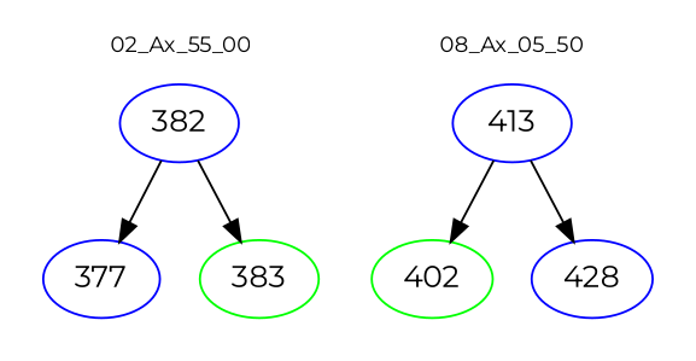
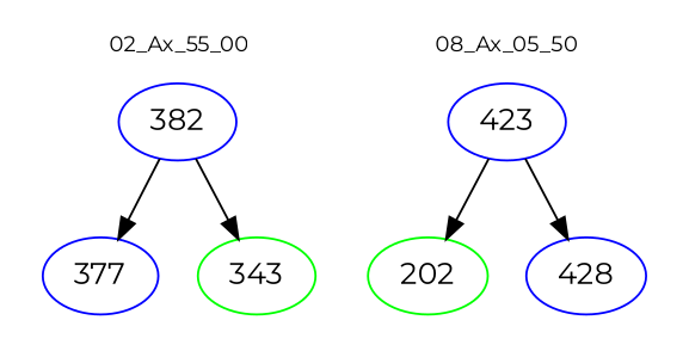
  digraph {
    fontname=Montserrat
    node [color=blue fontname=Montserrat]
    edge [color=black fontname=Montserrat]
    n1 [label=382]
    n2 [label=377]
-   n3 [color=green label=383]
-   n4 [label=413]
-   n5 [color=green label=402]
+   n3 [color=green label=343]
+   n4 [label=423]
+   n5 [color=green label=202]
    n6 [label=428]
    subgraph cluster_1 {
      color=white
      fontsize=10
      label="02_Ax_55_00"
      n1
      n2
      n3
    }
    subgraph cluster_2 {
      color=white
      fontsize=10
      label="08_Ax_05_50"
      n4
      n5
      n6
    }
    n1 -> n2
    n1 -> n3
    n4 -> n5
    n4 -> n6
  }
